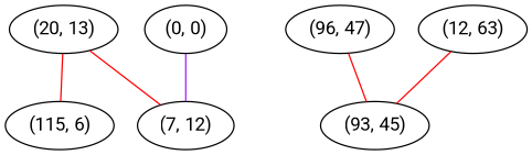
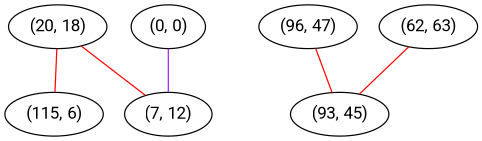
  graph {
    fontname=Roboto
    node [fontname=Roboto]
    edge [color=red fontname=Roboto weight=1]
-   "(20, 13)"
+   "(20, 13)" [label="(20, 18)"]
    "(115, 6)"
    n3 [label="(7, 12)"]
    "(0, 0)"
    n5 [label="(96, 47)"]
    "(93, 45)"
-   "(12, 63)"
+   "(12, 63)" [label="(62, 63)"]
    "(20, 13)" -- "(115, 6)"
    "(20, 13)" -- n3
    "(0, 0)" -- n3 [color=purple weight=4]
    n5 -- "(93, 45)"
    "(12, 63)" -- "(93, 45)"
  }
